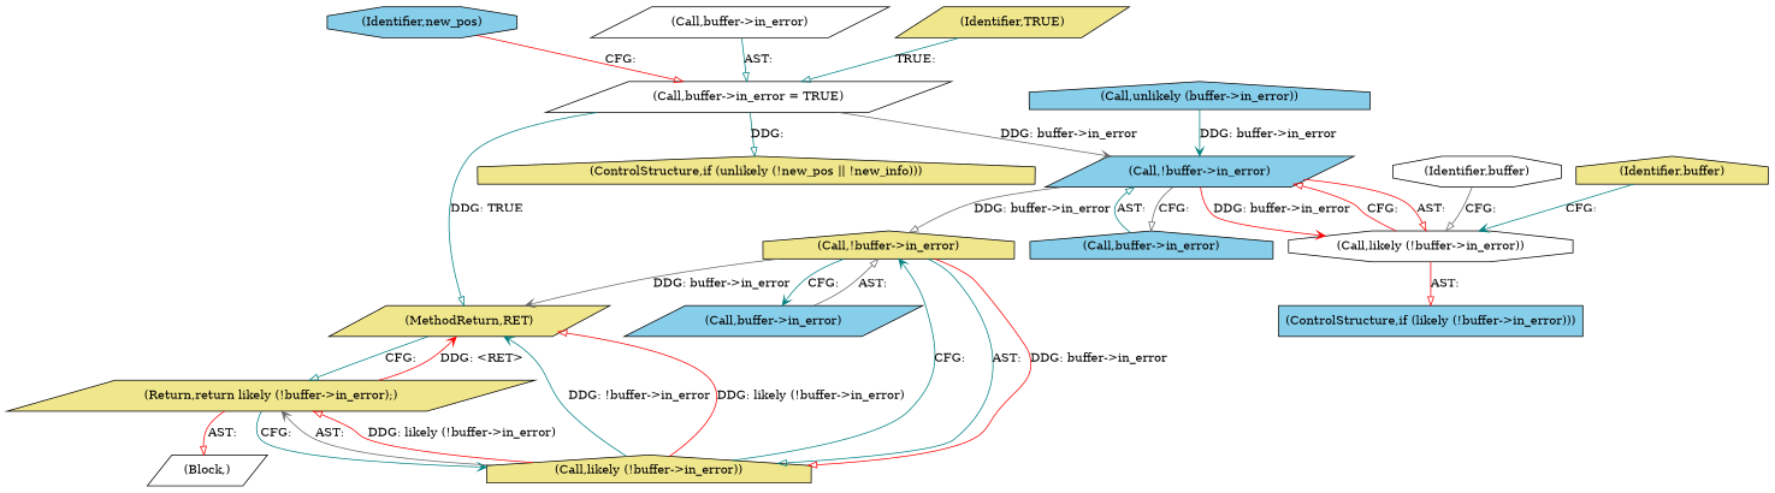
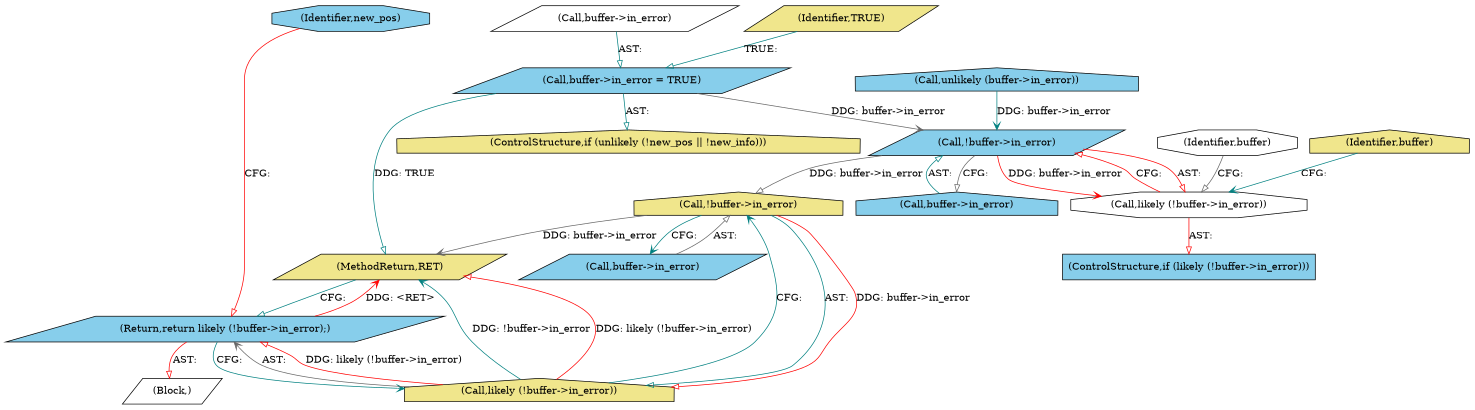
  digraph {
    node [fillcolor=skyblue shape=parallelogram style=filled]
    edge [arrowhead=onormal color=teal]
-   n1 [fillcolor=white label="(Call,buffer->in_error = TRUE)"]
+   n1 [label="(Call,buffer->in_error = TRUE)"]
    n2 [label="(Call,!buffer->in_error)"]
    n3 [fillcolor=khaki label="(ControlStructure,if (unlikely (!new_pos || !new_info)))" shape=house]
    n4 [fillcolor=khaki label="(MethodReturn,RET)"]
    n5 [fillcolor=white label="(Call,likely (!buffer->in_error))" shape=octagon]
    n6 [fillcolor=khaki label="(Call,!buffer->in_error)" shape=house]
    n7 [label="(Call,buffer->in_error)" shape=house]
    n8 [fillcolor=khaki label="(Identifier,TRUE)"]
-   n9 [fillcolor=khaki label="(Return,return likely (!buffer->in_error);)"]
+   n9 [label="(Return,return likely (!buffer->in_error);)"]
    n10 [label="(ControlStructure,if (likely (!buffer->in_error)))" shape=box]
    n11 [fillcolor=khaki label="(Call,likely (!buffer->in_error))" shape=house]
    n12 [label="(Call,buffer->in_error)"]
    n13 [fillcolor=white label="(Block,)"]
    n14 [fillcolor=white label="(Identifier,buffer)" shape=octagon]
    n15 [fillcolor=khaki label="(Identifier,buffer)" shape=house]
    n16 [fillcolor=white label="(Call,buffer->in_error)"]
    n17 [label="(Identifier,new_pos)" shape=octagon]
    n18 [label="(Call,unlikely (buffer->in_error))" shape=house]
    n1 -> n2 [arrowhead=vee color=gray40 label="DDG: buffer->in_error"]
-   n1 -> n3 [label="DDG: "]
+   n1 -> n3 [label="AST: "]
    n1 -> n4 [label="DDG: TRUE"]
    n2 -> n5 [color=red label="AST: "]
    n2 -> n5 [arrowhead=vee color=red label="DDG: buffer->in_error"]
    n2 -> n6 [color=gray40 label="DDG: buffer->in_error"]
    n2 -> n7 [color=gray40 label="CFG: "]
    n4 -> n9 [label="CFG: "]
    n5 -> n2 [color=red label="CFG: "]
    n5 -> n10 [color=red label="AST: "]
    n6 -> n4 [arrowhead=vee color=gray40 label="DDG: buffer->in_error"]
    n6 -> n11 [label="AST: "]
    n6 -> n11 [color=red label="DDG: buffer->in_error"]
    n6 -> n12 [arrowhead=vee label="CFG: "]
    n7 -> n2 [label="AST: "]
    n8 -> n1 [label="TRUE: "]
    n9 -> n4 [arrowhead=vee color=red label="DDG: <RET>"]
    n9 -> n11 [arrowhead=vee label="CFG: "]
    n9 -> n13 [color=red label="AST: "]
    n11 -> n4 [arrowhead=vee label="DDG: !buffer->in_error"]
    n11 -> n4 [color=red label="DDG: likely (!buffer->in_error)"]
    n11 -> n6 [arrowhead=vee label="CFG: "]
    n11 -> n9 [arrowhead=vee color=gray40 label="AST: "]
    n11 -> n9 [color=red label="DDG: likely (!buffer->in_error)"]
    n12 -> n6 [color=gray40 label="AST: "]
    n14 -> n5 [color=gray40 label="CFG: "]
    n15 -> n5 [arrowhead=vee label="CFG: "]
    n16 -> n1 [label="AST: "]
-   n17 -> n1 [color=red label="CFG: "]
+   n17 -> n9 [color=red label="CFG: "]
    n18 -> n2 [arrowhead=vee label="DDG: buffer->in_error"]
  }
